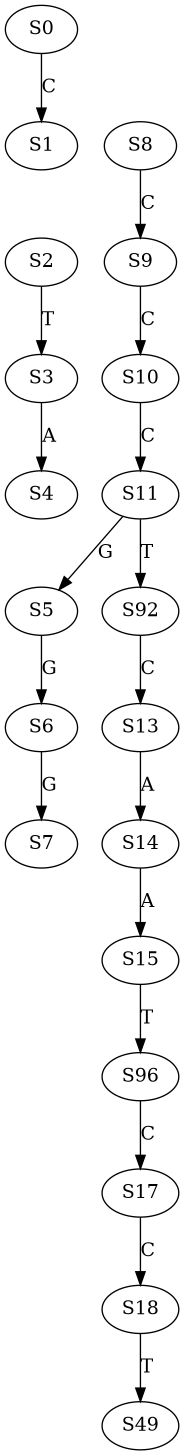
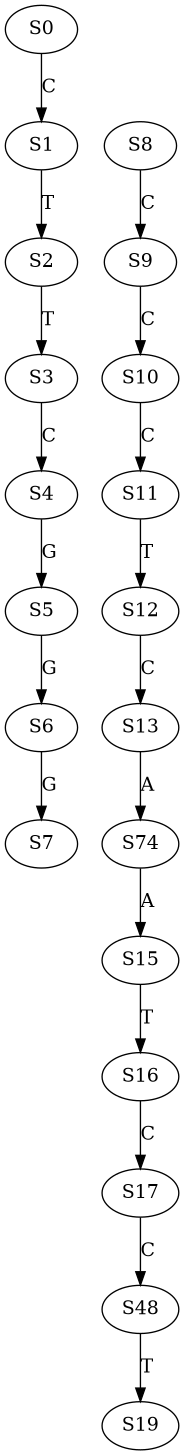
  strict digraph {
    S0
    S1
    S2
    S3
    S4
    S5
    S6
    S7
    S8
    S9
    S10
    S11
-   S12 [label=S92]
+   S12
    S13
-   S14
+   S14 [label=S74]
    S15
-   S16 [label=S96]
+   S16
    S17
-   S18
-   S19 [label=S49]
+   S18 [label=S48]
+   S19
    S0 -> S1 [label=C]
+   S1 -> S2 [label=T]
    S2 -> S3 [label=T]
-   S3 -> S4 [label=A]
-   S11 -> S5 [label=G]
+   S3 -> S4 [label=C]
+   S4 -> S5 [label=G]
    S5 -> S6 [label=G]
    S6 -> S7 [label=G]
    S8 -> S9 [label=C]
    S9 -> S10 [label=C]
    S10 -> S11 [label=C]
    S11 -> S12 [label=T]
    S12 -> S13 [label=C]
    S13 -> S14 [label=A]
    S14 -> S15 [label=A]
    S15 -> S16 [label=T]
    S16 -> S17 [label=C]
    S17 -> S18 [label=C]
    S18 -> S19 [label=T]
  }
